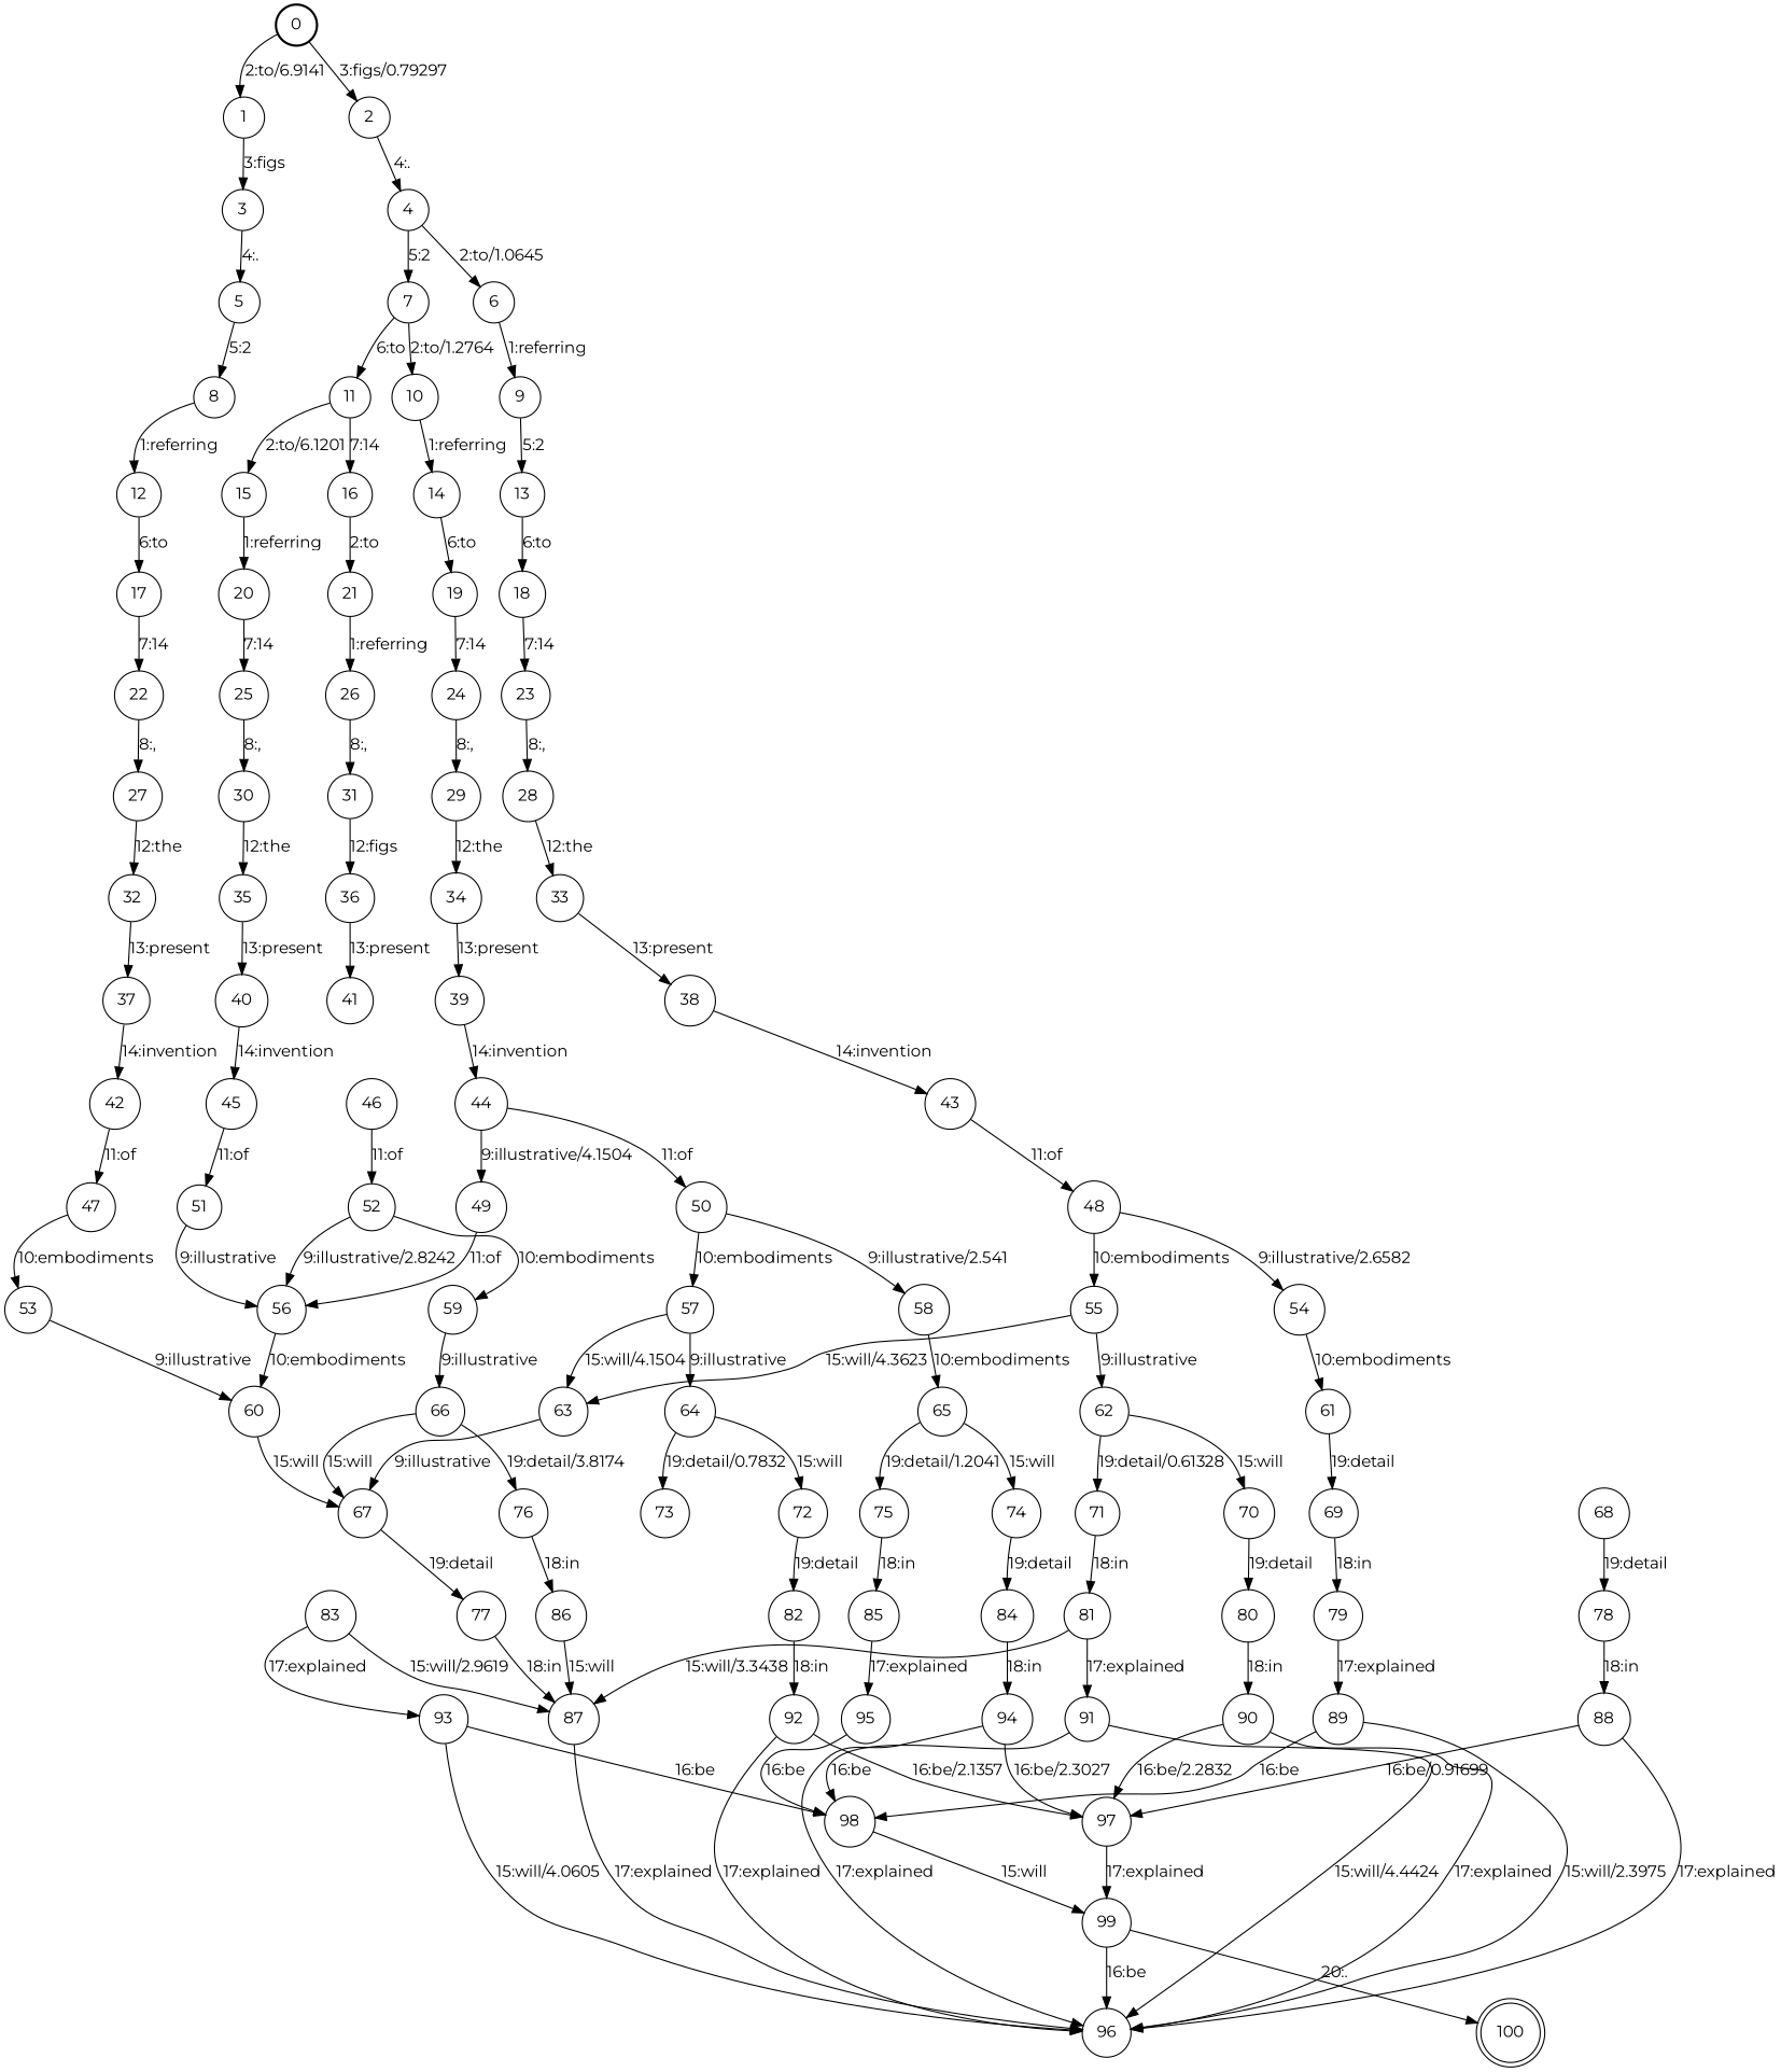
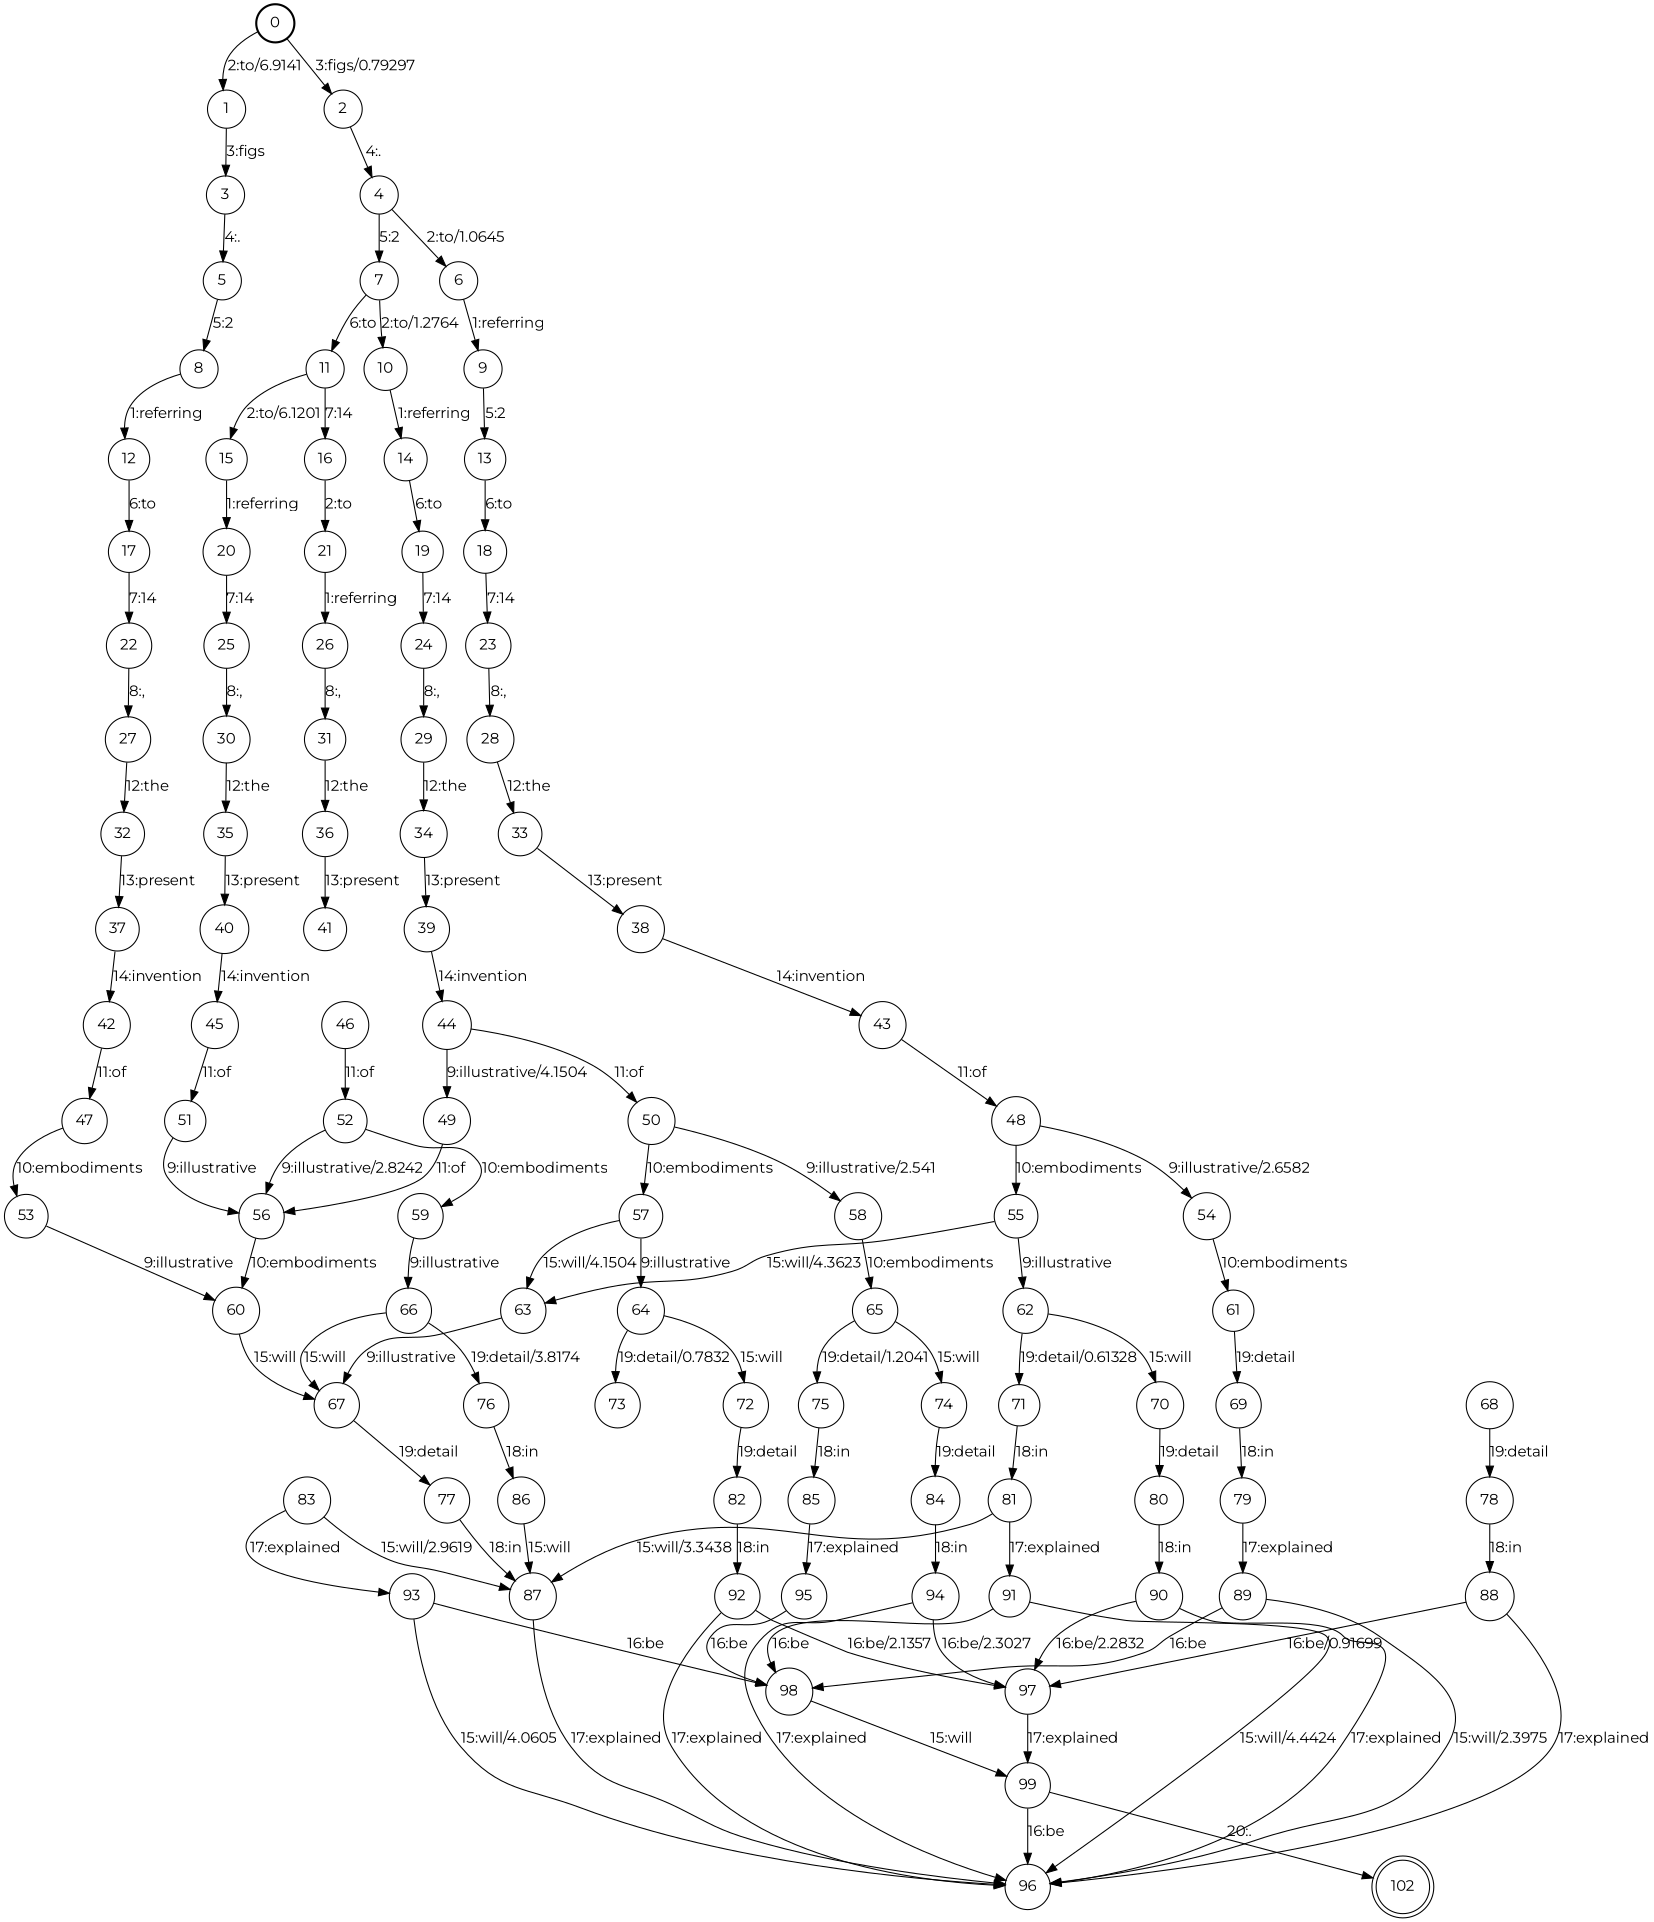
  digraph {
    fontname=Montserrat
    nodesep=0.25
    rankdir=TB
    ranksep=0.4
    node [fontname=Montserrat fontsize=14 shape=circle style=solid]
    edge [fontname=Montserrat fontsize=14]
    n1 [label=0 style=bold]
    n2 [label=1]
    n3 [label=2]
    n4 [label=3]
    n5 [label=4]
    n6 [label=5]
    n7 [label=6]
    n8 [label=7]
    n9 [label=8]
    n10 [label=9]
    n11 [label=10]
    n12 [label=11]
    n13 [label=12]
    n14 [label=13]
    n15 [label=14]
    n16 [label=15]
    n17 [label=16]
    n18 [label=17]
    n19 [label=18]
    n20 [label=19]
    n21 [label=20]
    n22 [label=21]
    n23 [label=22]
    n24 [label=23]
    n25 [label=24]
    n26 [label=25]
    n27 [label=26]
    n28 [label=27]
    n29 [label=28]
    n30 [label=29]
    n31 [label=30]
    n32 [label=31]
    n33 [label=32]
    n34 [label=33]
    n35 [label=34]
    n36 [label=35]
    n37 [label=36]
    n38 [label=37]
    n39 [label=38]
    n40 [label=39]
    n41 [label=40]
    n42 [label=41]
    n43 [label=42]
    n44 [label=43]
    n45 [label=44]
    n46 [label=45]
    n47 [label=47]
    n48 [label=48]
    n49 [label=49]
    n50 [label=50]
    n51 [label=51]
    n52 [label=46]
    n53 [label=52]
    n54 [label=53]
    n55 [label=54]
    n56 [label=55]
    n57 [label=56]
    n58 [label=58]
    n59 [label=57]
    n60 [label=59]
    n61 [label=60]
    n62 [label=61]
    n63 [label=62]
    n64 [label=63]
    n65 [label=65]
    n66 [label=64]
    n67 [label=66]
    n68 [label=67]
    n69 [label=69]
    n70 [label=70]
    n71 [label=71]
    n72 [label=74]
    n73 [label=75]
    n74 [label=72]
    n75 [label=73]
    n76 [label=76]
    n77 [label=77]
    n78 [label=68]
    n79 [label=78]
    n80 [label=79]
    n81 [label=80]
    n82 [label=81]
    n83 [label=82]
    n84 [label=84]
    n85 [label=85]
    n86 [label=86]
    n87 [label=87]
    n88 [label=88]
    n89 [label=89]
    n90 [label=90]
    n91 [label=91]
    n92 [label=92]
    n93 [label=83]
    n94 [label=93]
    n95 [label=94]
    n96 [label=95]
    n97 [label=96]
    n98 [label=97]
    n99 [label=98]
    n100 [label=99]
-   n101 [label=100 shape=doublecircle]
+   n101 [label=102 shape=doublecircle]
    n1 -> n2 [label="2:to/6.9141"]
    n1 -> n3 [label="3:figs/0.79297"]
    n2 -> n4 [label="3:figs"]
    n3 -> n5 [label="4:."]
    n4 -> n6 [label="4:."]
    n5 -> n7 [label="2:to/1.0645"]
    n5 -> n8 [label="5:2"]
    n6 -> n9 [label="5:2"]
    n7 -> n10 [label="1:referring"]
    n8 -> n11 [label="2:to/1.2764"]
    n8 -> n12 [label="6:to"]
    n9 -> n13 [label="1:referring"]
    n10 -> n14 [label="5:2"]
    n11 -> n15 [label="1:referring"]
    n12 -> n16 [label="2:to/6.1201"]
    n12 -> n17 [label="7:14"]
    n13 -> n18 [label="6:to"]
    n14 -> n19 [label="6:to"]
    n15 -> n20 [label="6:to"]
    n16 -> n21 [label="1:referring"]
    n17 -> n22 [label="2:to"]
    n18 -> n23 [label="7:14"]
    n19 -> n24 [label="7:14"]
    n20 -> n25 [label="7:14"]
    n21 -> n26 [label="7:14"]
    n22 -> n27 [label="1:referring"]
    n23 -> n28 [label="8:,"]
    n24 -> n29 [label="8:,"]
    n25 -> n30 [label="8:,"]
    n26 -> n31 [label="8:,"]
    n27 -> n32 [label="8:,"]
    n28 -> n33 [label="12:the"]
    n29 -> n34 [label="12:the"]
    n30 -> n35 [label="12:the"]
    n31 -> n36 [label="12:the"]
-   n32 -> n37 [label="12:figs"]
+   n32 -> n37 [label="12:the"]
    n33 -> n38 [label="13:present"]
    n34 -> n39 [label="13:present"]
    n35 -> n40 [label="13:present"]
    n36 -> n41 [label="13:present"]
    n37 -> n42 [label="13:present"]
    n38 -> n43 [label="14:invention"]
    n39 -> n44 [label="14:invention"]
    n40 -> n45 [label="14:invention"]
    n41 -> n46 [label="14:invention"]
    n43 -> n47 [label="11:of"]
    n44 -> n48 [label="11:of"]
    n45 -> n49 [label="9:illustrative/4.1504"]
    n45 -> n50 [label="11:of"]
    n46 -> n51 [label="11:of"]
    n47 -> n54 [label="10:embodiments"]
    n48 -> n55 [label="9:illustrative/2.6582"]
    n48 -> n56 [label="10:embodiments"]
    n49 -> n57 [label="11:of"]
    n50 -> n58 [label="9:illustrative/2.541"]
    n50 -> n59 [label="10:embodiments"]
    n51 -> n57 [label="9:illustrative"]
    n52 -> n53 [label="11:of"]
    n53 -> n57 [label="9:illustrative/2.8242"]
    n53 -> n60 [label="10:embodiments"]
    n54 -> n61 [label="9:illustrative"]
    n55 -> n62 [label="10:embodiments"]
    n56 -> n63 [label="9:illustrative"]
    n56 -> n64 [label="15:will/4.3623"]
    n57 -> n61 [label="10:embodiments"]
    n58 -> n65 [label="10:embodiments"]
    n59 -> n64 [label="15:will/4.1504"]
    n59 -> n66 [label="9:illustrative"]
    n60 -> n67 [label="9:illustrative"]
    n61 -> n68 [label="15:will"]
    n62 -> n69 [label="19:detail"]
    n63 -> n70 [label="15:will"]
    n63 -> n71 [label="19:detail/0.61328"]
    n64 -> n68 [label="9:illustrative"]
    n65 -> n72 [label="15:will"]
    n65 -> n73 [label="19:detail/1.2041"]
    n66 -> n74 [label="15:will"]
    n66 -> n75 [label="19:detail/0.7832"]
    n67 -> n68 [label="15:will"]
    n67 -> n76 [label="19:detail/3.8174"]
    n68 -> n77 [label="19:detail"]
    n69 -> n80 [label="18:in"]
    n70 -> n81 [label="19:detail"]
    n71 -> n82 [label="18:in"]
    n72 -> n84 [label="19:detail"]
    n73 -> n85 [label="18:in"]
    n74 -> n83 [label="19:detail"]
    n76 -> n86 [label="18:in"]
    n77 -> n87 [label="18:in"]
    n78 -> n79 [label="19:detail"]
    n79 -> n88 [label="18:in"]
    n80 -> n89 [label="17:explained"]
    n81 -> n90 [label="18:in"]
    n82 -> n87 [label="15:will/3.3438"]
    n82 -> n91 [label="17:explained"]
    n83 -> n92 [label="18:in"]
    n84 -> n95 [label="18:in"]
    n85 -> n96 [label="17:explained"]
    n86 -> n87 [label="15:will"]
    n87 -> n97 [label="17:explained"]
    n88 -> n97 [label="17:explained"]
    n88 -> n98 [label="16:be/0.91699"]
    n89 -> n97 [label="15:will/2.3975"]
    n89 -> n99 [label="16:be"]
    n90 -> n97 [label="17:explained"]
    n90 -> n98 [label="16:be/2.2832"]
    n91 -> n97 [label="15:will/4.4424"]
    n91 -> n99 [label="16:be"]
    n92 -> n97 [label="17:explained"]
    n92 -> n98 [label="16:be/2.1357"]
    n93 -> n87 [label="15:will/2.9619"]
    n93 -> n94 [label="17:explained"]
    n94 -> n97 [label="15:will/4.0605"]
    n94 -> n99 [label="16:be"]
    n95 -> n97 [label="17:explained"]
    n95 -> n98 [label="16:be/2.3027"]
    n96 -> n99 [label="16:be"]
    n98 -> n100 [label="17:explained"]
    n99 -> n100 [label="15:will"]
    n100 -> n97 [label="16:be"]
    n100 -> n101 [label="20:."]
  }
